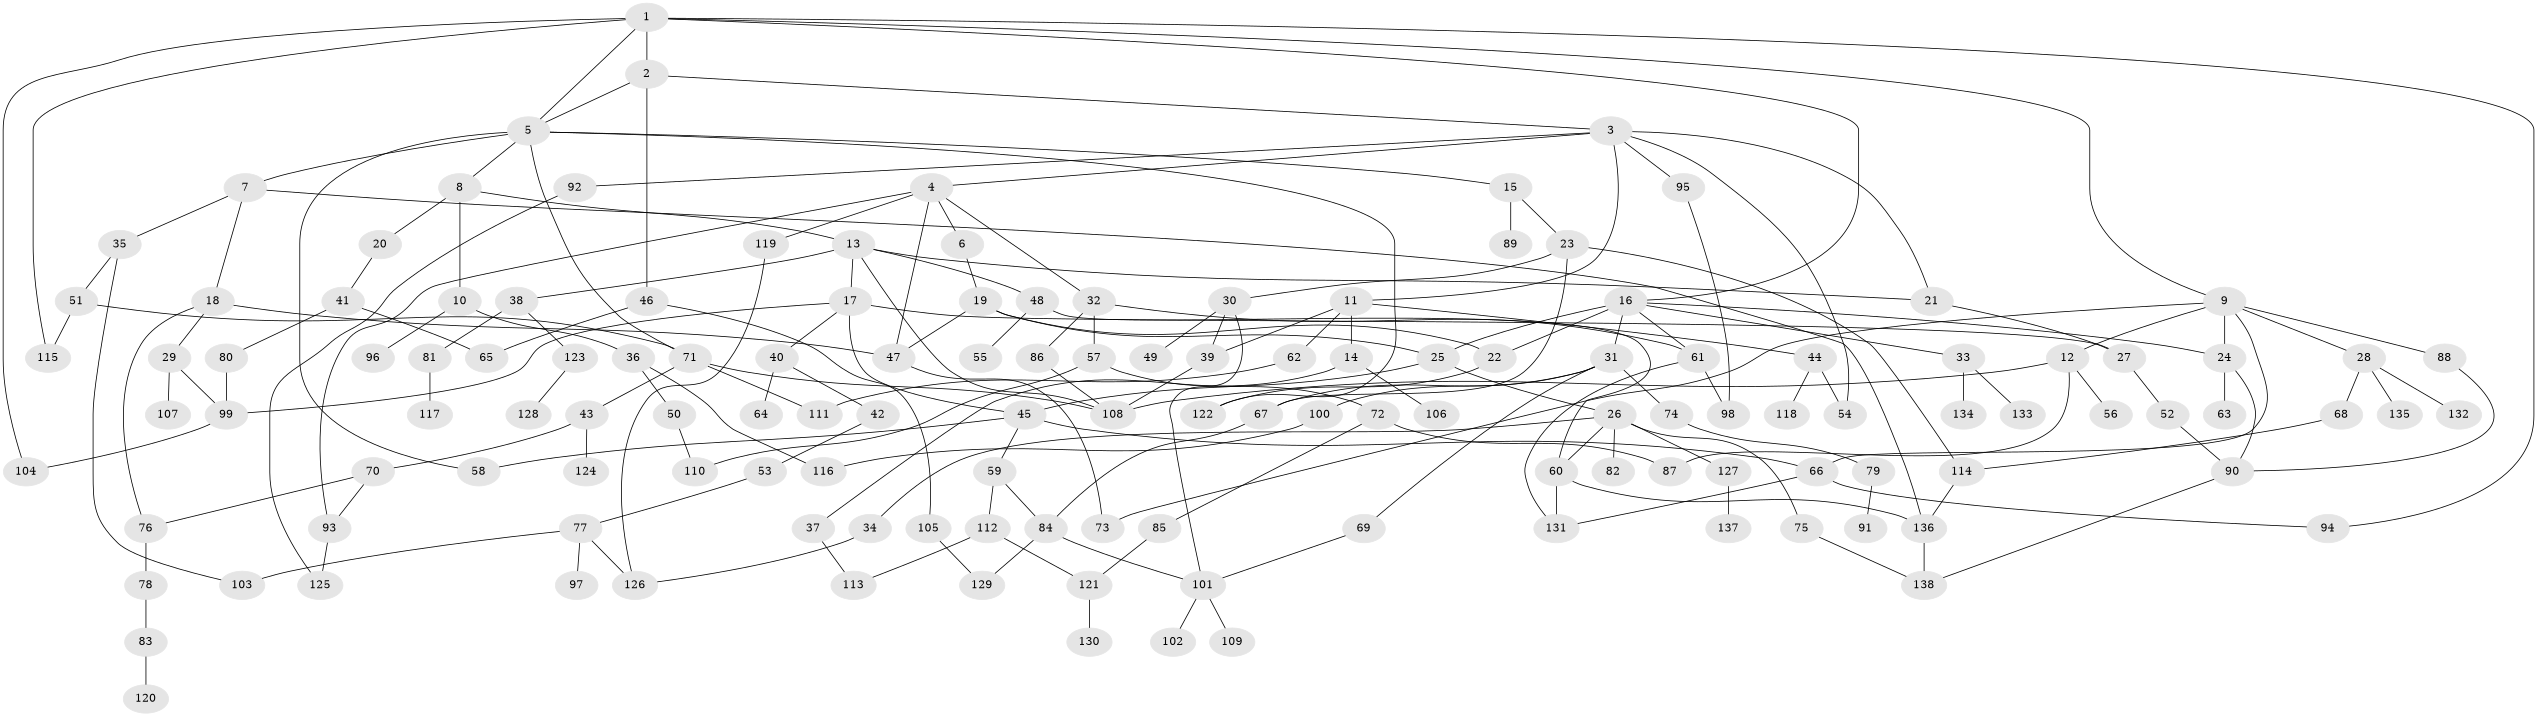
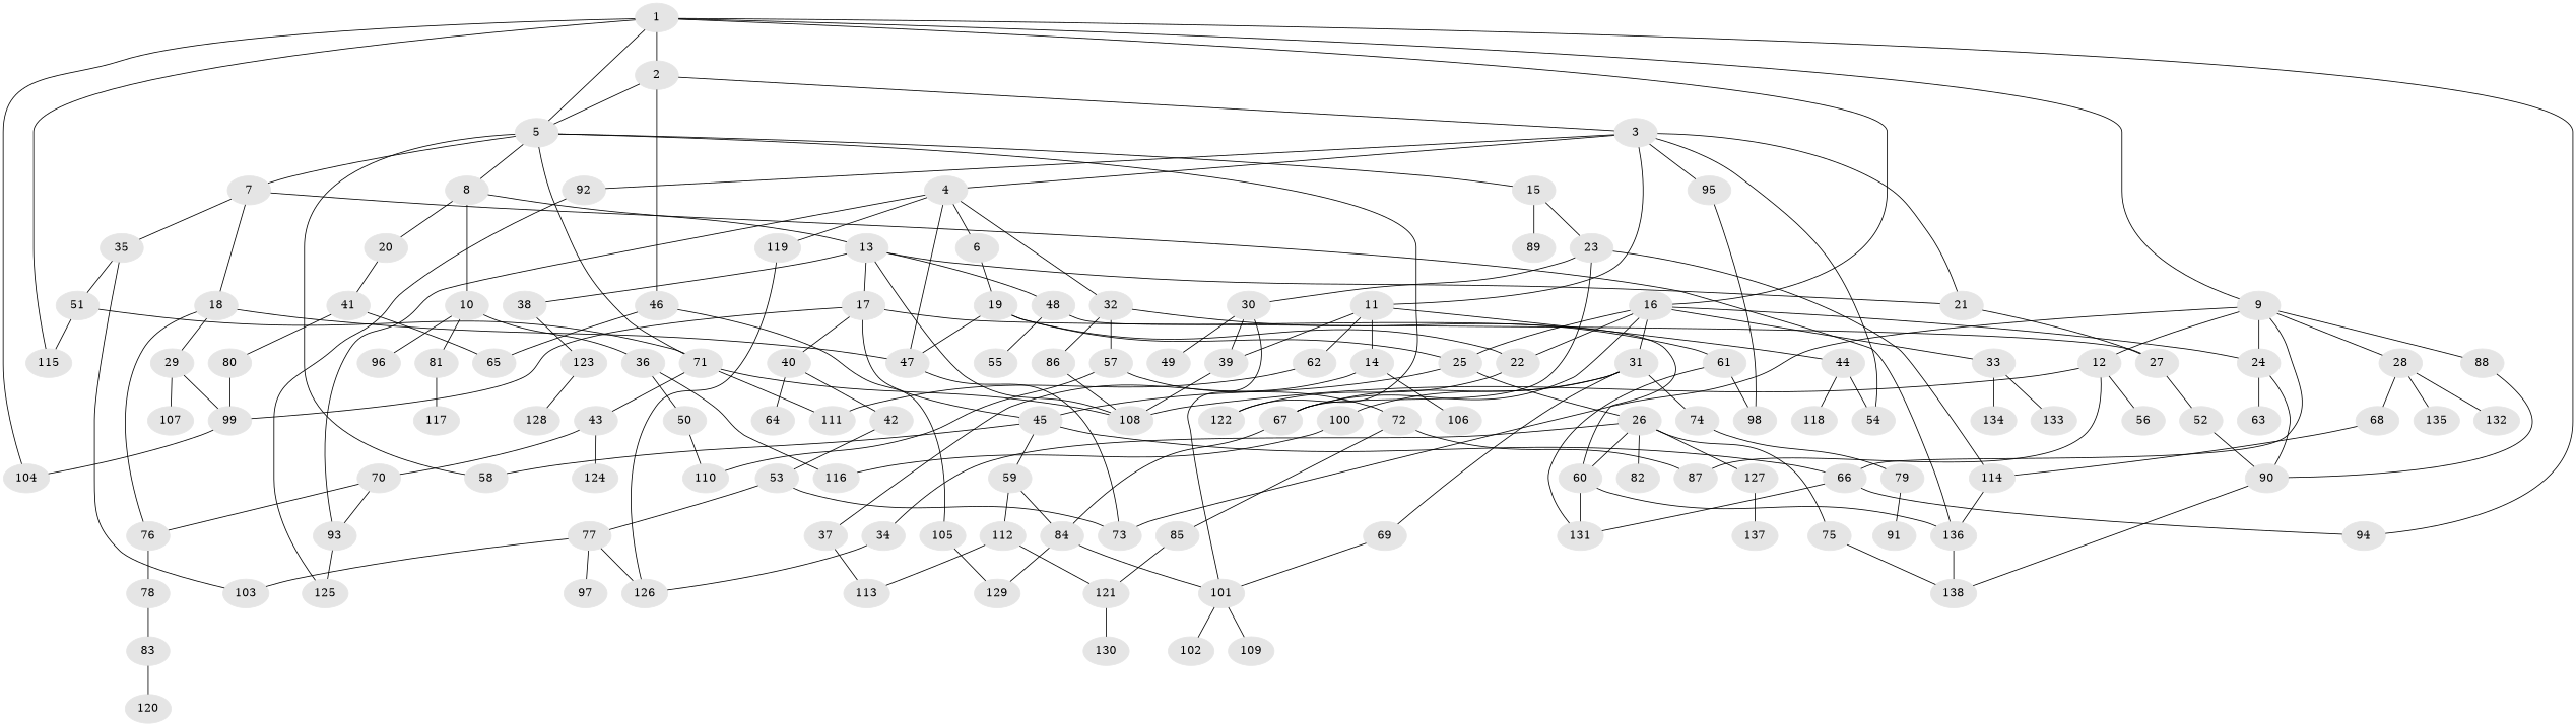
  graph {
    node [color=gray90 style=filled]
    1
    2
    5
    9
    16
    94
    104
    115
    3
    46
    7
    8
    15
    58
    71
    122
    12
    24
    28
    66
    73
    88
    22
    25
    31
    33
    61
    4
    11
    21
    54
    92
    95
    65
    105
    6
    32
    47
    93
    119
    14
    39
    44
    62
    27
    125
    98
    19
    57
    86
    126
    18
    35
    136
    10
    13
    20
    23
    89
    108
    43
    111
    29
    76
    51
    103
    138
    36
    81
    96
    17
    38
    48
    41
    56
    87
    63
    90
    68
    132
    135
    131
    50
    116
    117
    37
    106
    118
    40
    45
    99
    123
    60
    55
    113
    30
    67
    114
    26
    69
    74
    100
    133
    134
    52
    42
    64
    59
    107
    78
    80
    49
    101
    84
    34
    75
    82
    127
    137
    102
    109
    79
    110
    72
    70
    124
    128
    53
    77
    112
    129
    97
    85
    121
    91
    83
    120
    130
    1 -- 2
    1 -- 5
    1 -- 9
    1 -- 16
    1 -- 94
    1 -- 104
    1 -- 115
    2 -- 5
    2 -- 3
    2 -- 46
    5 -- 7
    5 -- 8
    5 -- 15
    5 -- 58
    5 -- 71
    5 -- 122
    9 -- 12
    9 -- 24
    9 -- 28
    9 -- 66
    9 -- 73
    9 -- 88
    16 -- 24
    16 -- 22
    16 -- 25
    16 -- 31
    16 -- 33
-   16 -- 61
+   16 -- 67
    3 -- 4
    3 -- 11
    3 -- 21
    3 -- 54
    3 -- 92
    3 -- 95
    46 -- 65
    46 -- 105
    7 -- 18
    7 -- 35
    7 -- 136
    8 -- 10
    8 -- 13
    8 -- 20
    15 -- 23
    15 -- 89
    71 -- 108
    71 -- 43
    71 -- 111
    12 -- 108
    12 -- 56
    12 -- 87
    24 -- 63
    24 -- 90
    28 -- 68
    28 -- 132
    28 -- 135
    66 -- 94
    66 -- 131
    88 -- 90
    22 -- 122
    25 -- 45
    25 -- 26
    31 -- 67
    31 -- 69
    31 -- 74
    31 -- 100
    33 -- 133
    33 -- 134
    61 -- 98
    61 -- 131
    4 -- 6
    4 -- 32
    4 -- 47
    4 -- 93
    4 -- 119
    11 -- 14
    11 -- 39
    11 -- 44
    11 -- 62
    21 -- 27
    92 -- 125
    95 -- 98
    105 -- 129
    6 -- 19
    32 -- 61
    32 -- 57
    32 -- 86
    47 -- 73
    93 -- 125
    119 -- 126
    14 -- 37
    14 -- 106
    39 -- 108
    44 -- 54
    44 -- 118
    62 -- 111
    27 -- 52
    19 -- 22
    19 -- 25
    19 -- 47
    57 -- 110
    57 -- 72
    86 -- 108
    18 -- 47
    18 -- 29
    18 -- 76
    35 -- 51
    35 -- 103
    136 -- 138
    10 -- 36
-   38 -- 81
+   10 -- 81
    10 -- 96
    13 -- 21
    13 -- 108
    13 -- 17
    13 -- 38
    13 -- 48
    20 -- 41
    23 -- 30
    23 -- 67
    23 -- 114
    43 -- 70
    43 -- 124
    29 -- 99
    29 -- 107
    76 -- 78
    51 -- 115
    51 -- 71
    36 -- 50
    36 -- 116
    81 -- 117
    17 -- 27
    17 -- 40
    17 -- 45
    17 -- 99
    38 -- 123
    48 -- 60
    48 -- 55
    41 -- 65
    41 -- 80
    90 -- 138
    68 -- 114
    50 -- 110
    37 -- 113
    40 -- 42
    40 -- 64
    45 -- 58
    45 -- 66
    45 -- 59
    99 -- 104
    123 -- 128
    60 -- 136
    60 -- 131
    30 -- 39
    30 -- 49
    30 -- 101
    67 -- 84
    114 -- 136
    26 -- 60
    26 -- 34
    26 -- 75
    26 -- 82
    26 -- 127
    69 -- 101
    74 -- 79
    100 -- 116
    52 -- 90
    42 -- 53
    59 -- 84
    59 -- 112
    78 -- 83
    80 -- 99
    101 -- 102
    101 -- 109
    84 -- 101
    84 -- 129
    34 -- 126
    75 -- 138
    127 -- 137
    79 -- 91
    72 -- 87
    72 -- 85
    70 -- 93
    70 -- 76
+   53 -- 73
    53 -- 77
    77 -- 126
    77 -- 103
    77 -- 97
    112 -- 113
    112 -- 121
    85 -- 121
    121 -- 130
    83 -- 120
  }
